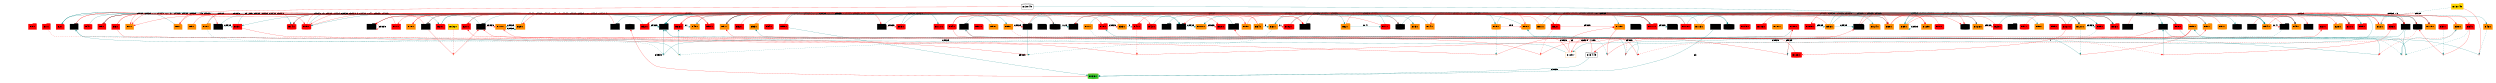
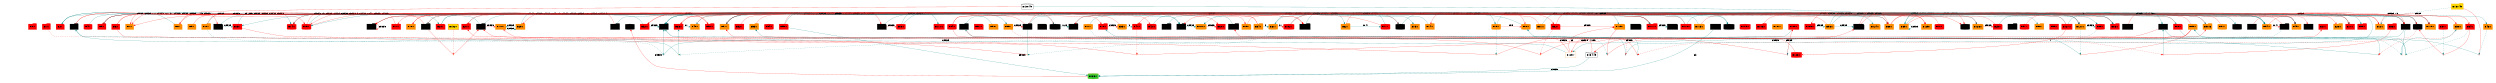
  digraph {
    node [shape=folder style=filled color=red]
    rankInputs [shape=circle style=invisible color=""]
    n2 [label="#0:1"]
    n3 [label="#1:1"]
    n4 [label="#2:1" shape=note]
    n5 [color=black label="#3:1"]
    n6 [label="#4:1" shape=cylinder]
    n7 [label="#5:1"]
    n8 [label="#6:1" shape=box]
    n9 [color=darkorange label="#7:1" shape=note]
    n10 [color=darkorange label="#8:1" shape=note]
    n11 [color=darkorange label="#9:1" shape=note]
    n12 [color=darkorange label="#10:1"]
    n13 [label="#11:1" shape=box]
    n14 [color=darkorange label="#12:1" shape=note]
    n15 [label="#13:1" shape=box]
    n16 [label="#14:1" shape=cylinder]
    n17 [label="#15:1" shape=cylinder]
    n18 [color=black label="#16:1"]
    n19 [label="#17:1" shape=box]
    n20 [color=darkorange label="#18:1" shape=box]
    n21 [color=black label="#19:1"]
    n22 [label="#20:1" shape=note]
    n23 [label="#21:1"]
    n24 [color=black label="#22:1"]
    n25 [label="#23:1" shape=note]
    n26 [color=black label="#24:1"]
    n27 [color=black label="#25:1" shape=note]
    n28 [color=black label="#26:1" shape=box]
    n29 [label="#27:1" shape=box]
    n30 [color=darkorange label="#28:1"]
    n31 [color=darkorange label="#29:1"]
    n32 [color=black label="#30:1"]
    n33 [color=black label="#31:1" shape=cylinder]
    n34 [label="#32:1" shape=box]
    n35 [color=darkorange label="#33:1" shape=cylinder]
    n36 [color=darkorange label="#34:1"]
    n37 [color=black label="#35:1" shape=cylinder]
    n38 [label="#36:1"]
    n39 [label="#37:1" shape=cylinder]
    n40 [color=darkorange label="#38:1" shape=cylinder]
    n41 [color=black label="#39:1"]
    n42 [color=black label="#40:1" shape=note]
    n43 [label="#41:1"]
    n44 [label="#42:1" shape=note]
    n45 [color=black label="#43:1"]
    n46 [color=black label="#44:1"]
    n47 [color=darkorange label="#45:1" shape=box]
    n48 [color=darkorange label="#46:1" shape=note]
    n49 [color=black label="#47:1" shape=note]
    n50 [color=black label="#48:1" shape=cylinder]
    n51 [color=darkorange label="#49:1" shape=box]
    n52 [label="#50:1"]
    n53 [color=darkorange label="#51:1" shape=box]
    n54 [label="#52:1" shape=box]
    n55 [color=darkorange label="#53:1"]
    n56 [label="#54:1" shape=cylinder]
    n57 [label="#55:1" shape=note]
    n58 [color=black label="#56:1"]
    n59 [label="#57:1" shape=note]
    n60 [color=darkorange label="#58:1" shape=note]
    n61 [color=darkorange label="#59:1" shape=box]
    n62 [label="#60:1" shape=box]
    n63 [color=darkorange label="#61:1" shape=cylinder]
    n64 [color=darkorange label="#62:1"]
    n65 [color=black label="#63:1"]
    n66 [label="#64:1" shape=note]
    n67 [color=black label="#65:1"]
    n68 [label="#66:1" shape=box]
    n69 [color=black label="#67:1" shape=box]
    n70 [color=darkorange label="#68:1" shape=box]
    n71 [color=darkorange label="#69:1" shape=box]
    n72 [label="#70:1" shape=cylinder]
    n73 [label="#71:1" shape=cylinder]
    n74 [color=black label="#72:1" shape=cylinder]
    n75 [color=darkorange label="#73:1" shape=box]
    n76 [color=darkorange label="#74:1"]
    n77 [color=darkorange label="#75:1" shape=cylinder]
    n78 [color=black label="#76:1"]
    n79 [color=darkorange label="#77:1" shape=cylinder]
    n80 [label="#78:1"]
    n81 [color=darkorange label="#79:1" shape=note]
    n82 [color=darkorange label="#80:1" shape=cylinder]
    n83 [color=darkorange label="#81:1" shape=cylinder]
    n84 [label="#82:1" shape=note]
    n85 [label="#83:1" shape=cylinder]
    n86 [label="#84:1" shape=cylinder]
    n87 [label="#85:1" shape=cylinder]
    n88 [label="#86:1"]
    n89 [color=black label="#87:1" shape=box]
    n90 [label="#88:1" shape=note]
    n91 [color=darkorange label="#89:1" shape=note]
-   n92 [color=darkorange label="#90:1"]
+   n92 [color=darkorange label="#90:6"]
    n93 [color=darkorange label="#91:1" shape=cylinder]
    n94 [color=black label="#92:1" shape=cylinder]
    n95 [color=black label="#93:1" shape=box]
    n96 [color=darkorange label="#94:1" shape=cylinder]
    n97 [label="#95:1"]
    n98 [color=darkorange label="#96:1" shape=cylinder]
    n99 [label="#97:1" shape=cylinder]
    n100 [color=darkorange label="#98:1"]
    n101 [label="#99:1" shape=box]
    n102 [color=darkorange label="#100:1" shape=cylinder]
    n103 [color=black label="#101:1"]
    n104 [label="#102:1" shape=cylinder]
    n105 [color=black label="#103:1"]
    n106 [color=black label="#104:1" shape=cylinder]
    n107 [label="#105:1" shape=cylinder]
    n108 [label="#106:1"]
    n109 [color=darkorange label="#107:1" shape=cylinder]
    n110 [label="#108:1" shape=note]
    n111 [label="#109:1"]
    n112 [color=darkorange label="#110:1" shape=box]
    n113 [label="#111:1" shape=box]
    n114 [color=black label="#112:1" shape=note]
    n115 [color=darkorange label="#113:1" shape=note]
    n116 [color=black label="#114:1" shape=box]
    n117 [color=darkorange label="#115:1" shape=note]
    n118 [color=black label="#116:1" shape=note]
    n119 [label="#117:1"]
    n120 [label="#118:1" shape=box]
    n121 [color=darkorange label="#119:1" shape=note]
    n122 [color=black label="#120:1" shape=cylinder]
    n123 [color=darkorange label="#121:1" shape=box]
    n124 [color=black label="#122:1" shape=box]
    n125 [color=black label="#123:1" shape=note]
    n126 [color=darkorange label="#124:1" shape=note]
    n127 [color=darkorange label="#125:1" shape=box]
    n128 [color=darkorange label="#126:1" shape=note]
    n129 [label="#127:1" shape=box]
    rankOutputs [shape=circle style=invisible color=""]
    n131 [label="#128:1" shape=cylinder]
    136 [shape=point style=""]
    138 [color=darkorange shape=point style=""]
    141 [color=darkorange shape=point style=""]
    145 [color=black shape=point style=""]
    143 [color=darkorange shape=point style=""]
    146 [color=darkorange shape=point style=""]
    149 [color=black shape=point style=""]
    152 [shape=point style=""]
    153 [color=darkorange shape=point style=""]
    140 [shape=point style=""]
    147 [color=black shape=point style=""]
    n143 [color=darkorange fillcolor=limegreen label="#133:7" shape=cylinder]
    144 [color=black shape=point style=""]
    137 [color=black shape=point style=""]
    151 [color=darkorange shape=point style=""]
    139 [shape=point style=""]
    n148 [color=darkorange label="#129:7" style=""]
    148 [shape=point style=""]
    142 [color=darkorange shape=point style=""]
    n151 [color=black label="#134:49" shape=cylinder style=""]
    150 [color=darkorange shape=point style=""]
    n153 [color=black label="#130:49" shape=cylinder style=""]
    n154 [color=darkorange fillcolor=gold label="#131:49"]
    n155 [fillcolor=gold label="#132:7" shape=note]
    subgraph sub_1 {
      rank=same
      rankdir=TB
      rankInputs
      n2
      n3
      n4
      n5
      n6
      n7
      n8
      n9
      n10
      n11
      n12
      n13
      n14
      n15
      n16
      n17
      n18
      n19
      n20
      n21
      n22
      n23
      n24
      n25
      n26
      n27
      n28
      n29
      n30
      n31
      n32
      n33
      n34
      n35
      n36
      n37
      n38
      n39
      n40
      n41
      n42
      n43
      n44
      n45
      n46
      n47
      n48
      n49
      n50
      n51
      n52
      n53
      n54
      n55
      n56
      n57
      n58
      n59
      n60
      n61
      n62
      n63
      n64
      n65
      n66
      n67
      n68
      n69
      n70
      n71
      n72
      n73
      n74
      n75
      n76
      n77
      n78
      n79
      n80
      n81
      n82
      n83
      n84
      n85
      n86
      n87
      n88
      n89
      n90
      n91
      n92
      n93
      n94
      n95
      n96
      n97
      n98
      n99
      n100
      n101
      n102
      n103
      n104
      n105
      n106
      n107
      n108
      n109
      n110
      n111
      n112
      n113
      n114
      n115
      n116
      n117
      n118
      n119
      n120
      n121
      n122
      n123
      n124
      n125
      n126
      n127
      n128
      n129
    }
    subgraph sub_2 {
      rank=same
      rankdir=TB
      rankOutputs
      n131
    }
    rankInputs -> n2 [style=invis]
    rankInputs -> rankOutputs [color=invis]
    n2 -> n3 [style=invis]
    n3 -> n4 [style=invis]
    n3 -> 136 [arrowhead=diamond color=red style=dashed]
    n4 -> n5 [style=invis]
    n4 -> n46 [arrowhead=vee color=teal label=7]
    n4 -> n96 [arrowhead=diamond color=teal label=31]
    n5 -> n6 [style=invis]
    n5 -> n37 [arrowhead=diamond color=red label=127]
    n5 -> n128 [arrowhead=diamond color=red label=65535]
    n5 -> 138 [color=teal dir=none]
    n6 -> n7 [style=invis]
    n6 -> n16 [arrowhead=diamond color=teal label=65535]
    n7 -> n8 [style=invis]
    n7 -> n22 [arrowhead=diamond color=teal label=65535]
    n7 -> n52 [arrowhead=diamond color=red label=65535]
    n8 -> n9 [style=invis]
    n8 -> n47 [arrowhead=diamond color=red label=65535]
    n8 -> n81 [arrowhead=diamond color=red label=65535]
    n8 -> 141 [color=red dir=none]
    n9 -> n10 [style=invis]
    n10 -> n4 [arrowhead=vee color=teal label=7]
    n10 -> n11 [style=invis]
    n10 -> n49 [arrowhead=vee color=red label=65535]
    n11 -> n12 [style=invis]
    n11 -> n66 [arrowhead=vee color=red label=2047]
    n12 -> n13 [style=invis]
    n12 -> n80 [arrowhead=diamond color=red label=65535]
    n12 -> n100 [arrowhead=vee color=teal label=65535]
    n12 -> 145 [arrowhead=vee color=teal style=dashed]
    n13 -> n14 [style=invis]
    n14 -> n15 [style=invis]
    n14 -> n46 [arrowhead=vee color=red label=1]
    n14 -> n121 [arrowhead=vee color=red label=65535]
    n15 -> n16 [style=invis]
    n15 -> n70 [arrowhead=diamond color=teal label=63]
    n15 -> 143 [color=red dir=none]
    n16 -> n17 [style=invis]
    n17 -> n18 [style=invis]
    n17 -> n44 [arrowhead=vee color=red label=65535]
    n17 -> n62 [arrowhead=vee color=red label=65535]
    n17 -> n75 [arrowhead=diamond color=teal label=15]
    n18 -> n18 [arrowhead=vee color=red label=65535]
    n18 -> n19 [style=invis]
    n18 -> n117 [arrowhead=vee color=teal label=511]
    n19 -> n9 [arrowhead=diamond color=red label=65535]
    n19 -> n20 [style=invis]
    n20 -> n21 [style=invis]
    n20 -> n28 [arrowhead=vee color=red label=65535]
    n21 -> n17 [arrowhead=vee color=red label=65535]
    n21 -> n22 [style=invis]
    n21 -> 146 [color=red dir=none]
    n22 -> n23 [style=invis]
    n22 -> n87 [arrowhead=diamond color=teal label=15]
    n22 -> n119 [arrowhead=vee color=teal label=65535]
    n23 -> n24 [style=invis]
    n23 -> n47 [arrowhead=diamond color=teal label=2047]
    n24 -> n7 [arrowhead=vee color=teal label=65535]
    n24 -> n25 [style=invis]
    n24 -> n46 [arrowhead=diamond color=teal label=127]
    n24 -> n112 [arrowhead=vee color=red label=65535]
    n25 -> n26 [style=invis]
    n25 -> n76 [arrowhead=vee color=red label=65535]
    n25 -> n97 [arrowhead=diamond color=teal label=16383]
    n26 -> n27 [style=invis]
    n27 -> n28 [style=invis]
    n27 -> n85 [arrowhead=vee color=red label=65535]
    n27 -> n113 [arrowhead=diamond color=teal label=65535]
    n28 -> n29 [style=invis]
    n29 -> n30 [style=invis]
    n30 -> n31 [style=invis]
    n31 -> n32 [style=invis]
    n31 -> n106 [arrowhead=diamond color=teal label=65535]
    n31 -> n112 [arrowhead=vee color=teal label=65535]
    n32 -> n18 [arrowhead=diamond color=red label=3]
    n32 -> n33 [style=invis]
    n32 -> n48 [arrowhead=diamond color=teal label=65535]
    n33 -> n34 [style=invis]
    n34 -> n16 [arrowhead=diamond color=teal label=3]
    n34 -> n35 [style=invis]
    n34 -> n67 [arrowhead=diamond color=teal label=65535]
    n35 -> n20 [arrowhead=diamond color=red label=65535]
    n35 -> n36 [style=invis]
    n35 -> n43 [arrowhead=vee color=teal label=3]
    n36 -> n23 [arrowhead=diamond color=red label=65535]
    n36 -> n37 [style=invis]
    n36 -> n63 [arrowhead=diamond color=teal label=3]
    n36 -> n68 [arrowhead=vee color=red label=15]
    n37 -> n38 [style=invis]
    n38 -> n39 [style=invis]
    n38 -> 136 [color=red dir=none]
    n39 -> n40 [style=invis]
    n39 -> 149 [arrowhead=diamond color=teal style=dashed]
    n40 -> n41 [style=invis]
    n40 -> 152 [arrowhead=diamond color=red style=dashed]
    n41 -> n21 [arrowhead=diamond color=red label=65535]
    n41 -> n42 [style=invis]
    n41 -> n88 [arrowhead=diamond color=teal label=65535]
    n41 -> n122 [arrowhead=vee color=red label=65535]
    n41 -> 153 [color=teal dir=none]
    n42 -> n43 [style=invis]
    n43 -> n44 [style=invis]
    n43 -> 141 [arrowhead=diamond color=red style=dashed]
    n44 -> n45 [style=invis]
    n44 -> n88 [arrowhead=vee color=teal label=65535]
    n45 -> n46 [style=invis]
    n45 -> n77 [arrowhead=diamond color=teal label=65535]
    n46 -> n47 [style=invis]
    n46 -> n102 [arrowhead=diamond color=teal label=65535]
    n47 -> n48 [style=invis]
    n48 -> n49 [style=invis]
    n48 -> 140 [arrowhead=diamond color=teal style=dashed]
    n49 -> n15 [arrowhead=vee color=teal label=65535]
    n49 -> n50 [style=invis]
    n49 -> n128 [arrowhead=diamond color=teal label=65535]
    n50 -> n17 [arrowhead=diamond color=teal label=65535]
    n50 -> n51 [style=invis]
    n50 -> 147 [arrowhead=diamond color=red style=dashed]
    n51 -> n52 [style=invis]
    n51 -> n82 [arrowhead=vee color=red label=65535]
    n52 -> n34 [arrowhead=vee color=red label=65535]
    n52 -> n53 [style=invis]
    n53 -> n54 [style=invis]
    n53 -> n69 [arrowhead=diamond color=teal label=65535]
    n53 -> n70 [arrowhead=diamond color=red label=63]
    n53 -> n96 [arrowhead=vee color=teal label=1]
    n54 -> n27 [arrowhead=diamond color=red label=65535]
    n54 -> n55 [style=invis]
    n55 -> n56 [style=invis]
    n55 -> n105 [arrowhead=diamond color=red label=32767]
    n56 -> n57 [style=invis]
    n57 -> n58 [style=invis]
    n57 -> n105 [arrowhead=diamond color=red label=1]
    n57 -> n122 [arrowhead=vee color=teal label=65535]
    n57 -> n143 [arrowhead=diamond color=teal label=65535]
    n58 -> n59 [style=invis]
    n58 -> n121 [arrowhead=diamond color=teal label=65535]
    n58 -> 144 [color=red dir=none]
    n59 -> n60 [style=invis]
    n60 -> n61 [style=invis]
    n60 -> n67 [arrowhead=diamond color=teal label=2047]
    n61 -> n41 [arrowhead=diamond color=red label=65535]
    n61 -> n62 [style=invis]
    n61 -> 137 [arrowhead=vee color=red style=dashed]
    n62 -> n63 [style=invis]
    n63 -> n64 [style=invis]
    n63 -> n69 [arrowhead=diamond color=teal label=65535]
    n63 -> n104 [arrowhead=diamond color=red label=31]
    n63 -> 153 [arrowhead=diamond color=teal style=dashed]
    n64 -> n65 [style=invis]
    n64 -> n73 [arrowhead=diamond color=teal label=2047]
    n64 -> n74 [arrowhead=diamond color=red label=3]
    n65 -> n9 [arrowhead=vee color=red label=65535]
    n65 -> n66 [style=invis]
    n65 -> 138 [arrowhead=vee color=teal style=dashed]
    n66 -> n67 [style=invis]
    n66 -> 149 [color=red dir=none]
    n66 -> 151 [arrowhead=vee color=teal style=dashed]
    n67 -> n68 [style=invis]
    n67 -> n119 [arrowhead=vee color=teal label=1]
    n67 -> 139 [arrowhead=diamond color=teal style=dashed]
    n68 -> n51 [arrowhead=vee color=teal label=511]
    n68 -> n69 [style=invis]
    n69 -> n70 [style=invis]
    n69 -> n148 [arrowhead=vee color=teal label=65535]
    n69 -> 148 [color=teal dir=none]
    n70 -> n71 [style=invis]
    n70 -> n121 [arrowhead=vee color=red label=65535]
    n70 -> n123 [arrowhead=diamond color=red label=65535]
    n71 -> n37 [arrowhead=diamond color=red label=65535]
    n71 -> n71 [arrowhead=diamond color=teal label=65535]
    n71 -> n72 [style=invis]
    n71 -> n96 [arrowhead=diamond color=teal label=65535]
    n71 -> n123 [arrowhead=vee color=teal label=65535]
    n72 -> n34 [arrowhead=diamond color=red label=7]
    n72 -> n73 [style=invis]
    n73 -> n53 [arrowhead=vee color=red label=65535]
    n73 -> n74 [style=invis]
    n73 -> n102 [arrowhead=diamond color=teal label=65535]
    n74 -> n75 [style=invis]
    n74 -> n92 [arrowhead=diamond color=teal label=511]
    n75 -> n76 [style=invis]
    n76 -> n67 [arrowhead=diamond color=teal label=65535]
    n76 -> n77 [style=invis]
    n77 -> n50 [arrowhead=vee color=teal label=65535]
    n77 -> n78 [style=invis]
    n77 -> n82 [arrowhead=vee color=red label=255]
    n77 -> 143 [arrowhead=diamond color=teal style=dashed]
    n78 -> n79 [style=invis]
    n78 -> n94 [arrowhead=vee color=teal label=65535]
    n79 -> n80 [style=invis]
    n79 -> n126 [arrowhead=vee color=teal label=65535]
    n79 -> 148 [arrowhead=diamond color=teal style=dashed]
    n80 -> n35 [arrowhead=vee color=red label=65535]
    n80 -> n81 [style=invis]
    n81 -> n82 [style=invis]
    n81 -> n84 [arrowhead=diamond color=red label=511]
    n82 -> n63 [arrowhead=vee color=teal label=65535]
    n82 -> n83 [style=invis]
    n83 -> n78 [arrowhead=vee color=red label=65535]
    n83 -> n84 [style=invis]
    n83 -> n106 [arrowhead=vee color=teal label=255]
    n84 -> n13 [arrowhead=diamond color=red label=65535]
    n84 -> n85 [style=invis]
    n84 -> n117 [arrowhead=vee color=red label=65535]
    n84 -> 142 [arrowhead=vee color=red style=dashed]
    n85 -> n61 [arrowhead=diamond color=teal label=65535]
    n85 -> n74 [arrowhead=vee color=teal label=65535]
    n85 -> n86 [style=invis]
    n86 -> n14 [arrowhead=diamond color=red label=65535]
    n86 -> n30 [arrowhead=vee color=red label=65535]
    n86 -> n87 [style=invis]
    n86 -> 147 [color=red dir=none]
    n87 -> n88 [style=invis]
    n87 -> 144 [arrowhead=diamond color=teal style=dashed]
    n88 -> n43 [arrowhead=diamond color=red label=65535]
    n88 -> n89 [style=invis]
    n89 -> n90 [style=invis]
    n89 -> 151 [color=teal dir=none]
    n89 -> n148 [arrowhead=vee color=red label=65535]
    n90 -> n31 [arrowhead=vee color=red label=65535]
    n90 -> n91 [style=invis]
    n90 -> 152 [color=teal dir=none]
    n91 -> n92 [style=invis]
    n91 -> n111 [arrowhead=diamond color=red label=65535]
    n91 -> 142 [color=red dir=none]
    n91 -> n151 [arrowhead=diamond color=red label=65535]
    n91 -> 150 [color=red dir=none]
    n92 -> n68 [arrowhead=vee color=red label=65535]
    n92 -> n93 [style=invis]
    n93 -> n19 [arrowhead=vee color=red label=127]
    n93 -> n94 [style=invis]
    n94 -> n95 [style=invis]
    n95 -> n13 [arrowhead=vee color=red label=65535]
    n95 -> n96 [style=invis]
    n96 -> n65 [arrowhead=vee color=red label=2047]
    n96 -> n69 [arrowhead=vee color=red label=15]
    n96 -> n71 [arrowhead=diamond color=teal label=65535]
    n96 -> n97 [style=invis]
    n97 -> n98 [style=invis]
    n98 -> n13 [arrowhead=vee color=teal label=65535]
    n98 -> n16 [arrowhead=diamond color=red label=65535]
    n98 -> n99 [style=invis]
    n98 -> n123 [arrowhead=vee color=teal label=65535]
    n98 -> n125 [arrowhead=diamond color=teal label=65535]
    n99 -> n47 [arrowhead=diamond color=red label=3]
    n99 -> n100 [style=invis]
    n100 -> n101 [style=invis]
    n101 -> n102 [style=invis]
    n102 -> n62 [arrowhead=diamond color=red label=65535]
    n102 -> n103 [style=invis]
    n103 -> n53 [arrowhead=vee color=teal label=65535]
    n103 -> n104 [style=invis]
    n104 -> n64 [arrowhead=diamond color=teal label=65535]
    n104 -> n105 [style=invis]
    n104 -> n127 [arrowhead=vee color=red label=65535]
    n105 -> n90 [arrowhead=vee color=teal label=65535]
    n105 -> n106 [style=invis]
    n106 -> n107 [style=invis]
    n107 -> n108 [style=invis]
    n108 -> n40 [arrowhead=diamond color=red label=65535]
    n108 -> n109 [style=invis]
    n109 -> n110 [style=invis]
    n110 -> n111 [style=invis]
    n110 -> 145 [color=teal dir=none]
    n111 -> n98 [arrowhead=vee color=teal label=65535]
    n111 -> n112 [style=invis]
    n112 -> n31 [arrowhead=diamond color=teal label=65535]
    n112 -> n113 [style=invis]
    n113 -> n114 [style=invis]
    n114 -> n115 [style=invis]
    n115 -> n21 [arrowhead=diamond color=teal label=65535]
    n115 -> n50 [arrowhead=diamond color=red label=1]
    n115 -> n116 [style=invis]
    n116 -> n117 [style=invis]
    n116 -> n143 [arrowhead=diamond color=teal label=63]
    n117 -> n118 [style=invis]
    n117 -> 139 [color=red dir=none]
    n118 -> n119 [style=invis]
    n119 -> n9 [arrowhead=vee color=red label=65535]
    n119 -> n10 [arrowhead=diamond color=red label=65535]
    n119 -> n114 [arrowhead=vee color=teal label=65535]
    n119 -> n120 [style=invis]
    n120 -> n7 [arrowhead=diamond color=red label=255]
    n120 -> n15 [arrowhead=vee color=teal label=65535]
    n120 -> n47 [arrowhead=diamond color=teal label=65535]
    n120 -> n121 [style=invis]
    n121 -> n122 [style=invis]
    n122 -> n78 [arrowhead=diamond color=teal label=1023]
    n122 -> n123 [style=invis]
    n123 -> n87 [arrowhead=vee color=teal label=65535]
    n123 -> n124 [style=invis]
    n123 -> 150 [arrowhead=diamond color=teal style=dashed]
    n124 -> n69 [arrowhead=diamond color=red label=65535]
    n124 -> n125 [style=invis]
    n125 -> n70 [arrowhead=diamond color=red label=65535]
    n125 -> n126 [style=invis]
    n125 -> n127 [arrowhead=diamond color=red label=65535]
    n126 -> n127 [style=invis]
    n127 -> n128 [style=invis]
    n128 -> n25 [arrowhead=diamond color=red label=65535]
    n128 -> n129 [style=invis]
    n129 -> n18 [arrowhead=vee color=red label=65535]
    n129 -> n51 [arrowhead=vee color=teal label=65535]
    n129 -> n89 [arrowhead=diamond color=teal label=511]
    n129 -> n131 [arrowhead=vee color=red label=1]
    rankOutputs -> n131 [style=invis]
    n131 -> n103 [arrowhead=diamond color=red label=65535]
    136 -> n89 [arrowhead=vee color=teal]
    138 -> n68 [arrowhead=vee color=teal]
    141 -> n29 [arrowhead=vee color=red]
    145 -> n67 [arrowhead=diamond color=teal]
    143 -> n125 [arrowhead=vee color=red]
    146 -> n24 [arrowhead=diamond color=red]
    149 -> n50 [arrowhead=vee color=red]
    152 -> n67 [arrowhead=vee color=teal]
    153 -> n112 [arrowhead=vee color=red]
    140 -> n82 [arrowhead=diamond color=teal]
    147 -> n58 [arrowhead=vee color=teal]
    n143 -> n33 [arrowhead=diamond color=red label=65535]
    144 -> n110 [arrowhead=diamond color=red]
    137 -> n55 [arrowhead=diamond color=teal]
    151 -> n91 [arrowhead=diamond color=teal]
    139 -> n92 [arrowhead=vee color=red]
    n148 -> n5 [arrowhead=vee color=teal label=65535]
    n148 -> n24 [arrowhead=diamond color=red label=65535]
    n148 -> n117 [arrowhead=diamond color=red label=63]
    148 -> n40 [arrowhead=vee color=teal]
    142 -> n23 [arrowhead=diamond color=red]
    n151 -> n53 [arrowhead=diamond color=red label=4095]
    n151 -> n143 [arrowhead=vee color=teal label=65535]
    150 -> n80 [arrowhead=vee color=teal]
    n153 -> n17 [arrowhead=diamond color=red label=15]
    n153 -> 137 [color=teal dir=none]
    n154 -> n14 [arrowhead=vee color=teal label=65535 style=dashed]
    n154 -> 140 [color=red dir=none]
    n155 -> 146 [arrowhead=vee color=red style=dashed]
  }
